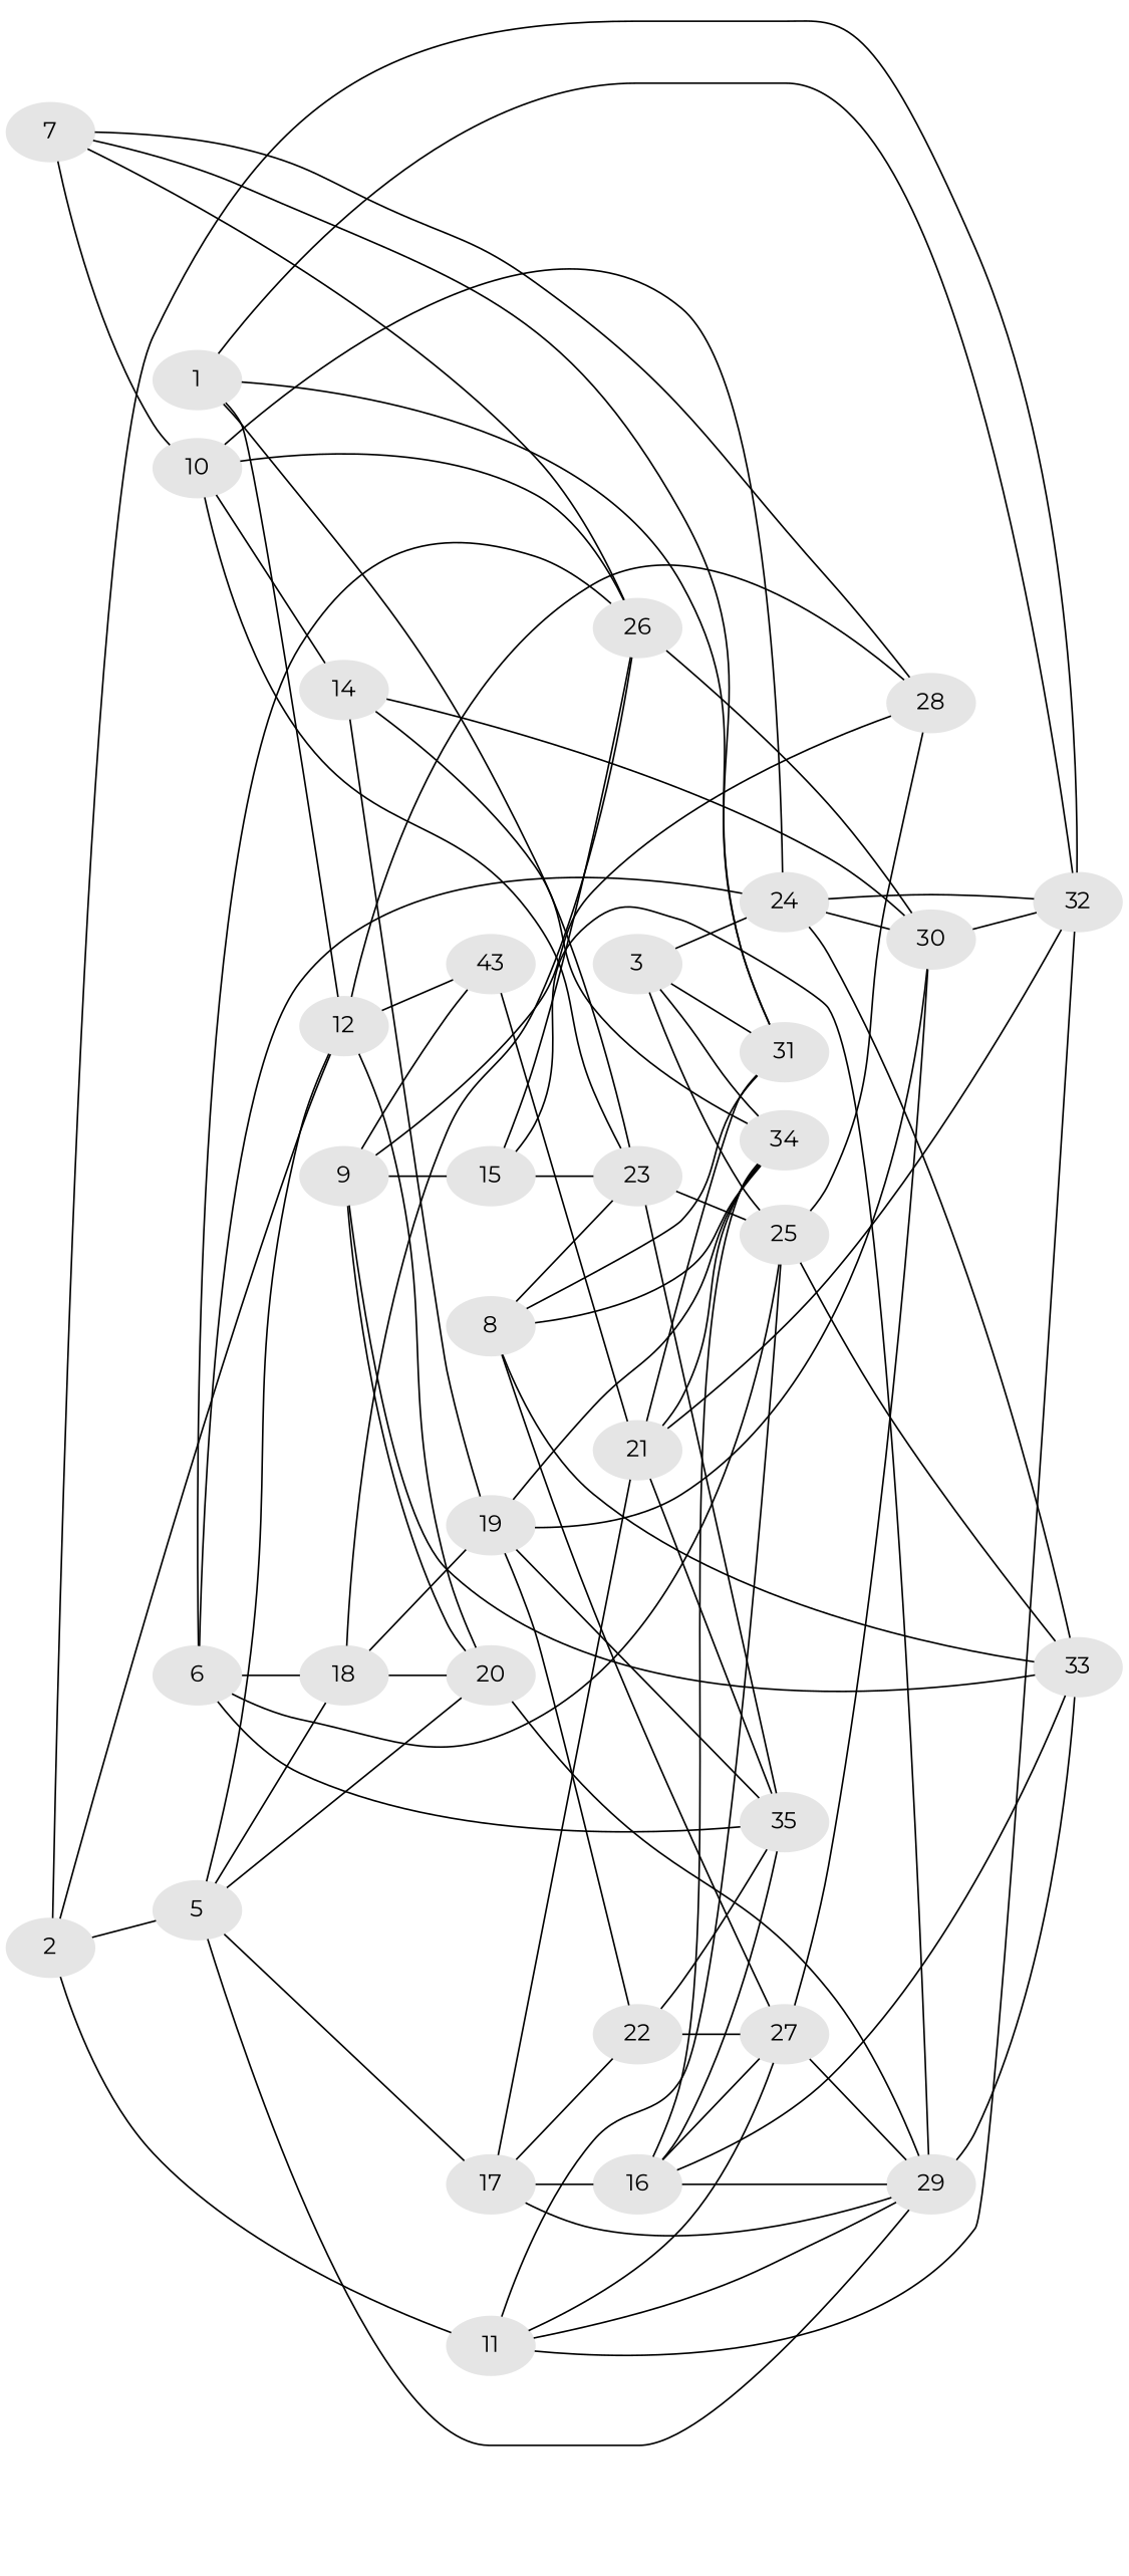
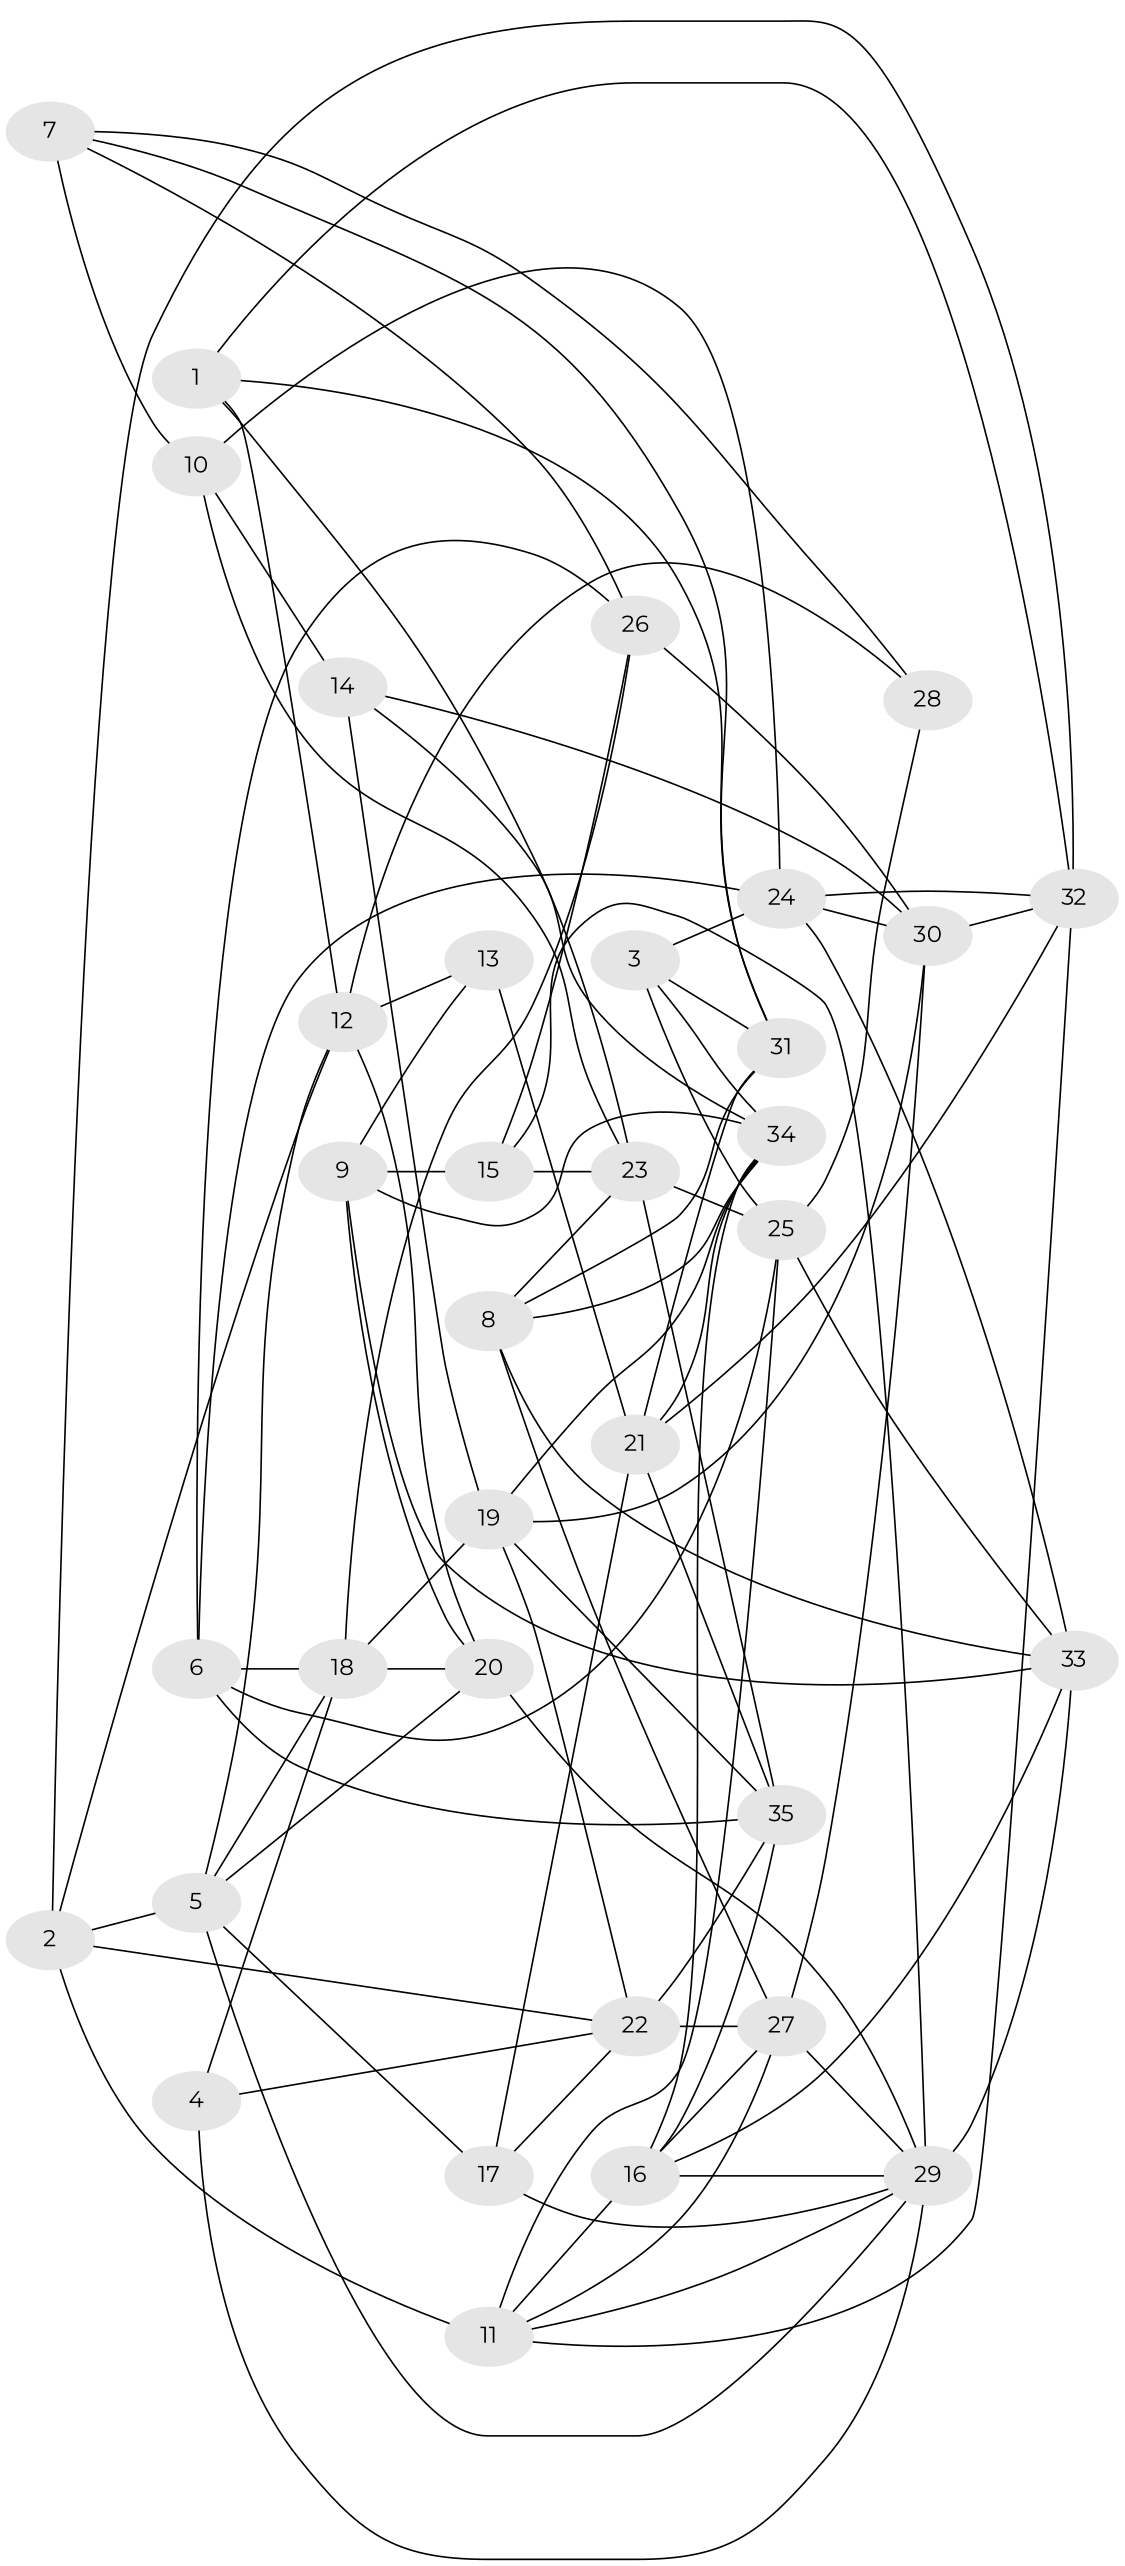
  graph {
    fontname=Montserrat
    rankdir=LR
    node [color=gray90 fontname=Montserrat style=filled]
    edge [fontname=Montserrat weight=1.0]
    1
    12
    23
    31
    32
    20
    28
-   13 [label=43]
+   13
    25
    35
    2
    5
    11
    22
    18
    29
    17
    27
    16
    3
    24
    34
    33
    30
+   4
    10
    26
    14
    19
    21
    6
    7
    8
    9
    15
    1 -- 12
    1 -- 23
    1 -- 31
    1 -- 32
    12 -- 20
    12 -- 28
    12 -- 13
    23 -- 25
    23 -- 35
    20 -- 29 [weight=2.0]
    13 -- 21
    25 -- 28
    25 -- 33
    2 -- 12
    2 -- 32
    2 -- 5
    2 -- 11
+   2 -- 22 [weight=2.0]
    5 -- 12
    5 -- 20
    5 -- 18
    5 -- 29
    5 -- 17
    11 -- 32
    11 -- 25
    11 -- 29
    11 -- 27
-   17 -- 16
+   11 -- 16
    22 -- 35
    22 -- 27
    18 -- 20
    18 -- 26
    18 -- 19
    29 -- 33
    17 -- 22
    17 -- 29
    17 -- 21
    27 -- 29
    27 -- 30
    16 -- 35
    16 -- 29
    16 -- 27
    16 -- 34
    16 -- 33
    3 -- 31
    3 -- 25
    3 -- 24
    3 -- 34
    24 -- 32
    24 -- 33
    24 -- 30
    30 -- 32
+   4 -- 22
+   4 -- 18
+   4 -- 29
    10 -- 23
    10 -- 24
-   10 -- 26
    10 -- 14
    26 -- 30
    14 -- 34
    14 -- 30
    14 -- 19
    19 -- 35
    19 -- 22
    19 -- 34
    19 -- 30
    21 -- 31
    21 -- 32
    21 -- 35
    21 -- 34
    6 -- 25
    6 -- 35
    6 -- 18
    6 -- 24
    6 -- 26
    7 -- 31
    7 -- 28
    7 -- 10
    7 -- 26
    8 -- 23
    8 -- 31 [weight=2.0]
    8 -- 27
    8 -- 34
    8 -- 33
    9 -- 20
-   9 -- 28 [weight=3.0]
+   9 -- 34 [weight=3.0]
    9 -- 13 [weight=2.0]
    9 -- 33
    9 -- 15
    15 -- 23
    15 -- 29
    15 -- 26
  }
